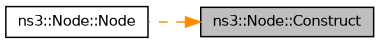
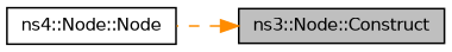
  digraph {
    rankdir=RL
    node [color=black fontname=Helvetica fontsize=10 shape=record style=filled]
    n1 [fillcolor=grey75 fontcolor=black height=0.2 label="ns3::Node::Construct" width=0.4]
-   n2 [fillcolor=white height=0.2 label="ns3::Node::Node" width=0.4]
+   n2 [fillcolor=white height=0.2 label="ns4::Node::Node" width=0.4]
    n1 -> n2 [color=darkorange dir=back fontname=Helvetica fontsize=10 labelfontname=Helvetica labelfontsize=10 style=dashed]
  }
